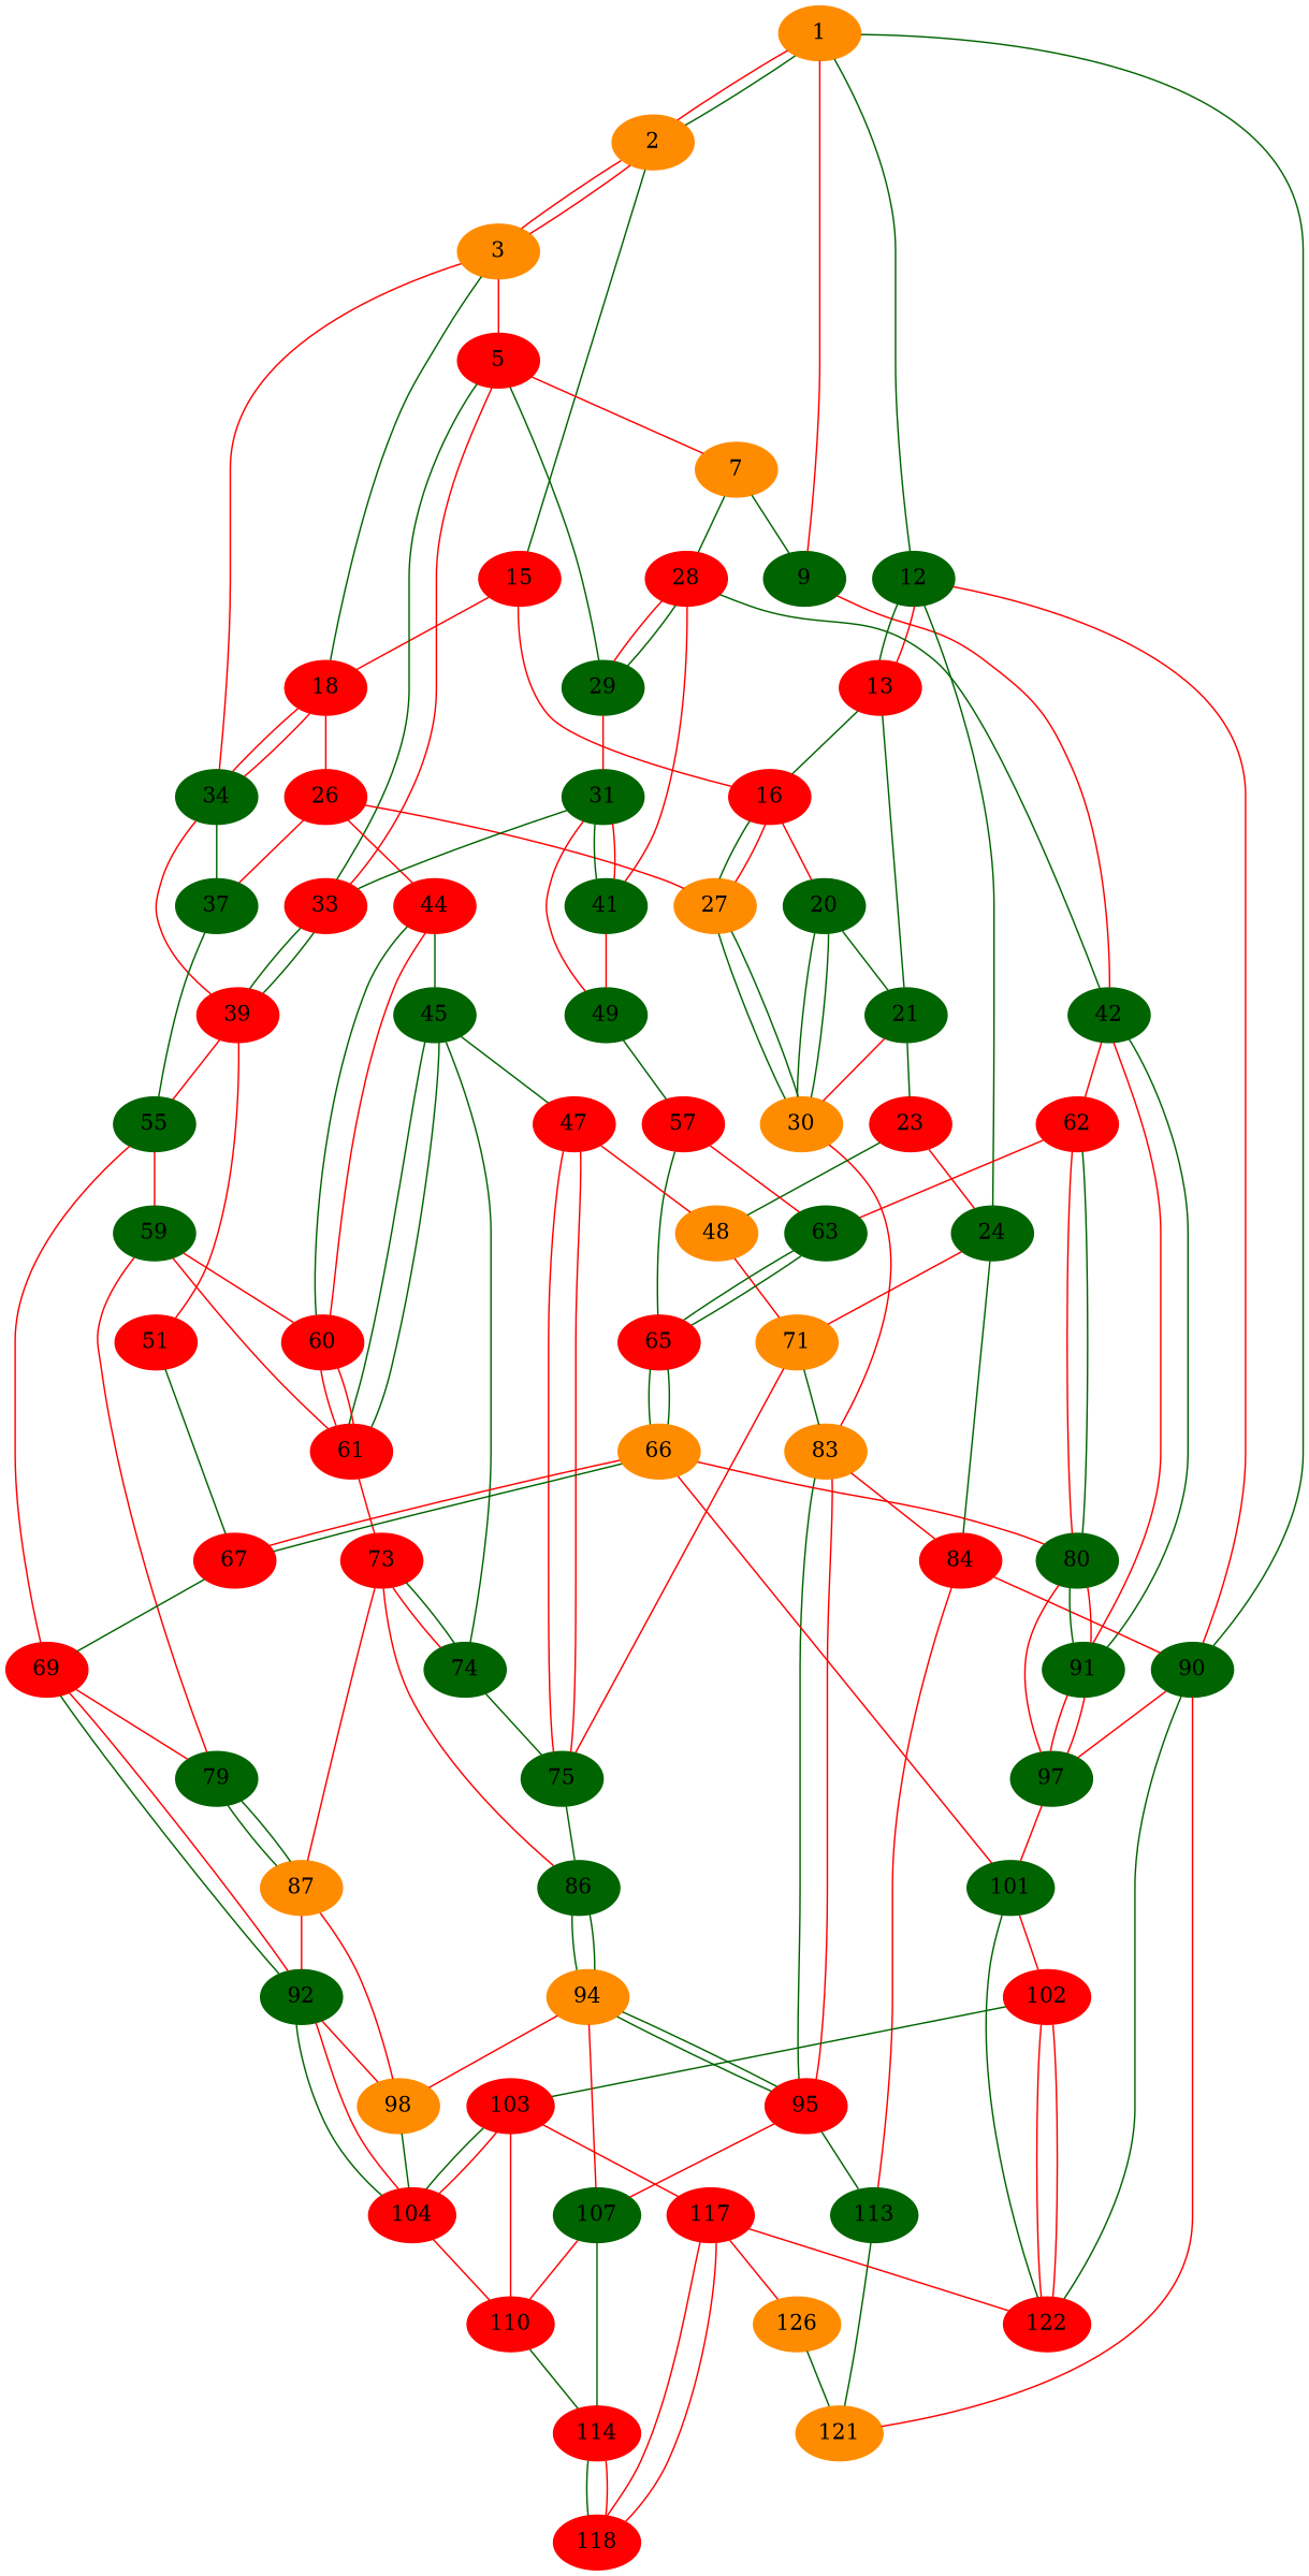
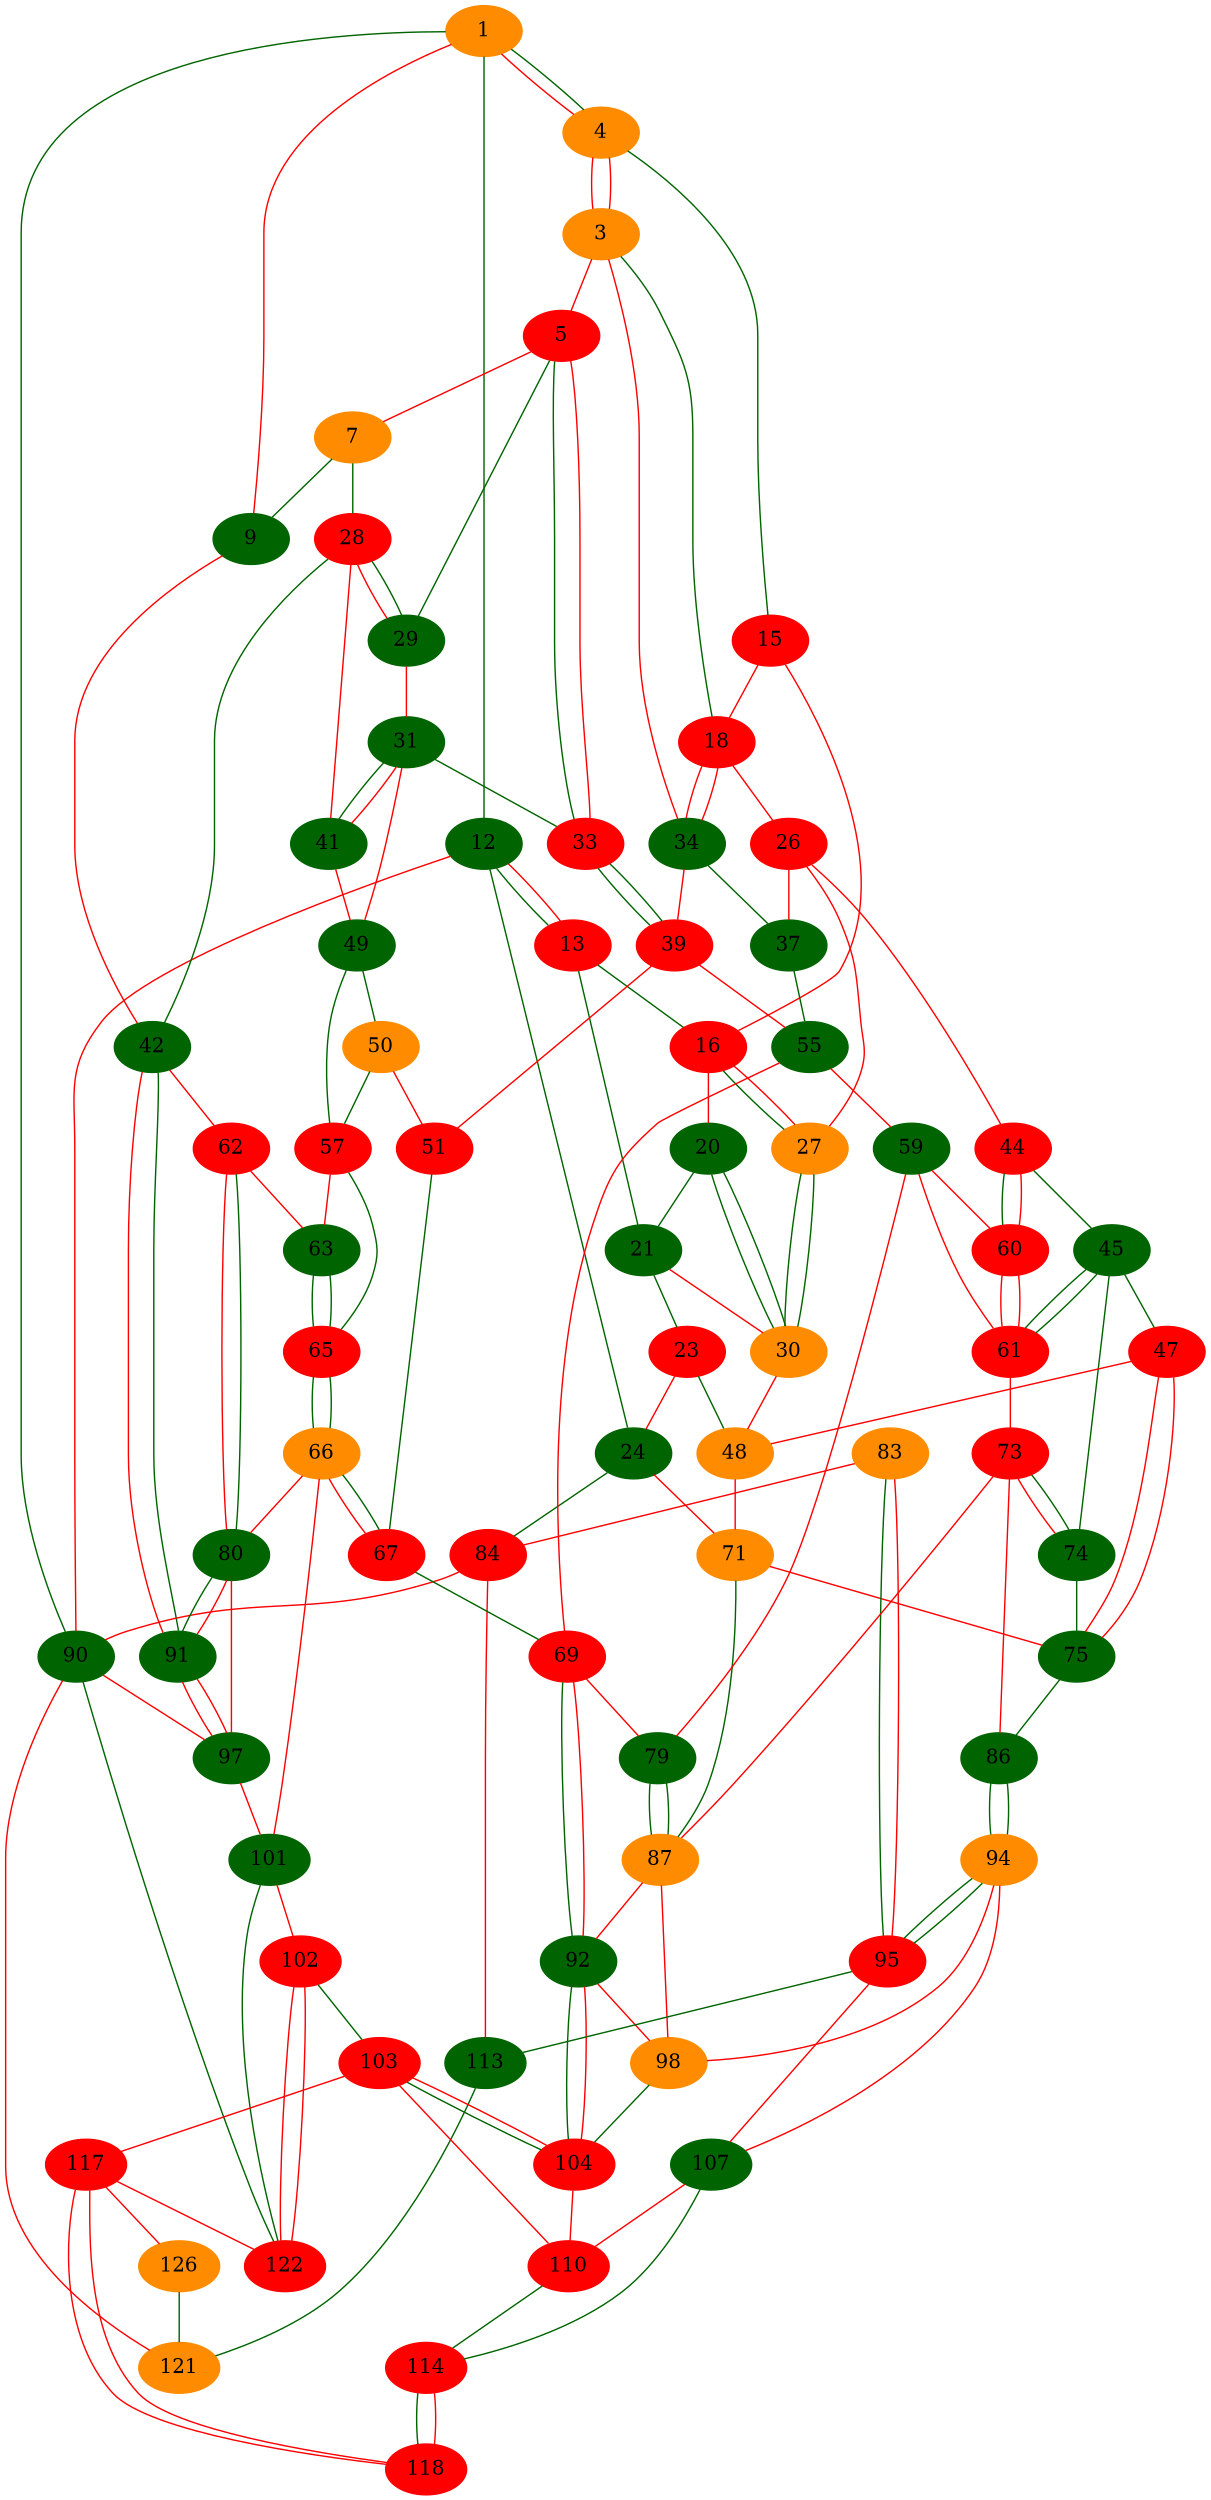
  graph {
    node [color=red style=filled]
    edge [color=red]
    1 [color=darkorange super="+8"]
-   2 [color=darkorange super="+11"]
+   2 [color=darkorange super="+11" label=4]
    9 [color=darkgreen]
    12 [color=darkgreen]
    90 [color=darkgreen super="+96"]
    3 [color=darkorange super="+4"]
    15
    42 [color=darkgreen super="+43"]
    13 [super="+14"]
    24 [color=darkgreen super="+25"]
    97 [color=darkgreen super="+106"]
    121 [color=darkorange super="+124"]
    122 [super="+123"]
    5 [super="+6"]
    18 [super="+19"]
    34 [color=darkgreen super="+36"]
    16 [super="+17"]
    7 [color=darkorange super="+10"]
    29 [color=darkgreen]
    33
    26 [super="+38"]
    37 [color=darkgreen]
    39 [super="+52"]
    28 [super="+40"]
    31 [color=darkgreen super="+32"]
    41 [color=darkgreen]
    62
    91 [color=darkgreen]
    21 [color=darkgreen super="+22"]
    71 [color=darkorange super="+77"]
    84 [super="+89"]
    20 [color=darkgreen]
    27 [color=darkorange]
    30 [color=darkorange super="+35"]
    23
    44
    48 [color=darkorange super="+54"]
    75 [color=darkgreen super="+76"]
    83 [color=darkorange]
    113 [color=darkgreen]
    55 [color=darkgreen super="+56"]
    45 [color=darkgreen super="+46"]
    60
    49 [color=darkgreen super="+53"]
+   50 [color=darkorange super="+58"]
    57 [super="+64"]
    51 [super="+68"]
    59 [color=darkgreen super="+78"]
    69 [super="+70"]
    67
    63 [color=darkgreen]
    80 [color=darkgreen super="+81"]
    47
    61 [super="+72"]
    74 [color=darkgreen]
    73 [super="+85"]
    86 [color=darkgreen]
    65
    79 [color=darkgreen]
    92 [color=darkgreen super="+93"]
    66 [color=darkorange super="+82"]
    87 [color=darkorange super="+88"]
    101 [color=darkgreen super="+112"]
    102
    98 [color=darkorange super="+99"]
    104 [super="+105"]
    95 [super="+109"]
    94 [color=darkorange super="+100"]
    107 [color=darkgreen super="+108"]
    110 [super="+111"]
    114 [super="+115"]
    103 [super="+116"]
    117 [super="+119"]
    118
    n75 [color=darkorange label=126]
    1 -- 2
    1 -- 2 [color=darkgreen]
    1 -- 9
    1 -- 12 [color=darkgreen]
    1 -- 90 [color=darkgreen]
    2 -- 3
    2 -- 3
    2 -- 15 [color=darkgreen]
    9 -- 42
    12 -- 90
    12 -- 13 [color=darkgreen]
    12 -- 13
    12 -- 24 [color=darkgreen]
    90 -- 97
    90 -- 121
    90 -- 122 [color=darkgreen]
    3 -- 5
    3 -- 18 [color=darkgreen]
    3 -- 34
    15 -- 18
    15 -- 16
    42 -- 62
    42 -- 91
    42 -- 91 [color=darkgreen]
    13 -- 16 [color=darkgreen]
    13 -- 21 [color=darkgreen]
    24 -- 71
    24 -- 84 [color=darkgreen]
    97 -- 101
    5 -- 7
    5 -- 29 [color=darkgreen]
    5 -- 33 [color=darkgreen]
    5 -- 33
    18 -- 34
    18 -- 34
    18 -- 26
    34 -- 37 [color=darkgreen]
    34 -- 39
    16 -- 20
    16 -- 27 [color=darkgreen]
    16 -- 27
    7 -- 9 [color=darkgreen]
    7 -- 28 [color=darkgreen]
    29 -- 31
    33 -- 39 [color=darkgreen]
    33 -- 39 [color=darkgreen]
    26 -- 37
    26 -- 27
    26 -- 44
    37 -- 55 [color=darkgreen]
    39 -- 55
    39 -- 51
    28 -- 42 [color=darkgreen]
    28 -- 29
    28 -- 29 [color=darkgreen]
    28 -- 41
    31 -- 33 [color=darkgreen]
    31 -- 41 [color=darkgreen]
    31 -- 41
    31 -- 49
    41 -- 49
    62 -- 63
    62 -- 80
    62 -- 80 [color=darkgreen]
    91 -- 97
    91 -- 97
    21 -- 30
    21 -- 23 [color=darkgreen]
    71 -- 75
-   71 -- 83 [color=darkgreen]
+   71 -- 87 [color=darkgreen]
    84 -- 90
    84 -- 113
    20 -- 21 [color=darkgreen]
    20 -- 30 [color=darkgreen]
    20 -- 30 [color=darkgreen]
    27 -- 30 [color=darkgreen]
    27 -- 30 [color=darkgreen]
-   30 -- 83
+   30 -- 48
    23 -- 24
    23 -- 48 [color=darkgreen]
    44 -- 45 [color=darkgreen]
    44 -- 60 [color=darkgreen]
    44 -- 60
    48 -- 71
    75 -- 86 [color=darkgreen]
    83 -- 84
    83 -- 95 [color=darkgreen]
    83 -- 95
    113 -- 121 [color=darkgreen]
    55 -- 59
    55 -- 69
    45 -- 47 [color=darkgreen]
    45 -- 61 [color=darkgreen]
    45 -- 61 [color=darkgreen]
    45 -- 74 [color=darkgreen]
    60 -- 61
    60 -- 61
+   49 -- 50 [color=darkgreen]
    49 -- 57 [color=darkgreen]
+   50 -- 57 [color=darkgreen]
+   50 -- 51 [weight=2]
    57 -- 63
    57 -- 65 [color=darkgreen]
    51 -- 67 [color=darkgreen]
    59 -- 60
    59 -- 61
    59 -- 79
    69 -- 79
    69 -- 92 [color=darkgreen]
    69 -- 92
    67 -- 69 [color=darkgreen]
    63 -- 65 [color=darkgreen]
    63 -- 65 [color=darkgreen]
    80 -- 97
    80 -- 91 [color=darkgreen]
    80 -- 91
    47 -- 48
    47 -- 75
    47 -- 75
    61 -- 73
    74 -- 75 [color=darkgreen]
    73 -- 74
    73 -- 74 [color=darkgreen]
    73 -- 86
    73 -- 87
    86 -- 94 [color=darkgreen]
    86 -- 94 [color=darkgreen]
    65 -- 66 [color=darkgreen]
    65 -- 66 [color=darkgreen]
    79 -- 87 [color=darkgreen]
    79 -- 87 [color=darkgreen]
    92 -- 98
    92 -- 104 [color=darkgreen]
    92 -- 104
    66 -- 67
    66 -- 67 [color=darkgreen]
    66 -- 80
    66 -- 101
    87 -- 92
    87 -- 98
    101 -- 122 [color=darkgreen]
    101 -- 102
    102 -- 122
    102 -- 122
    102 -- 103 [color=darkgreen]
    98 -- 104 [color=darkgreen]
    104 -- 110
    95 -- 113 [color=darkgreen]
    95 -- 107
    94 -- 98
    94 -- 95 [color=darkgreen]
    94 -- 95 [color=darkgreen]
    94 -- 107
    107 -- 110
    107 -- 114 [color=darkgreen]
    110 -- 114 [color=darkgreen]
    114 -- 118 [color=darkgreen weight=2]
    114 -- 118
    103 -- 104 [color=darkgreen]
    103 -- 104
    103 -- 110
    103 -- 117
    117 -- 122
    117 -- 118
    117 -- 118
    117 -- n75
    n75 -- 121 [color=darkgreen weight=2]
  }
